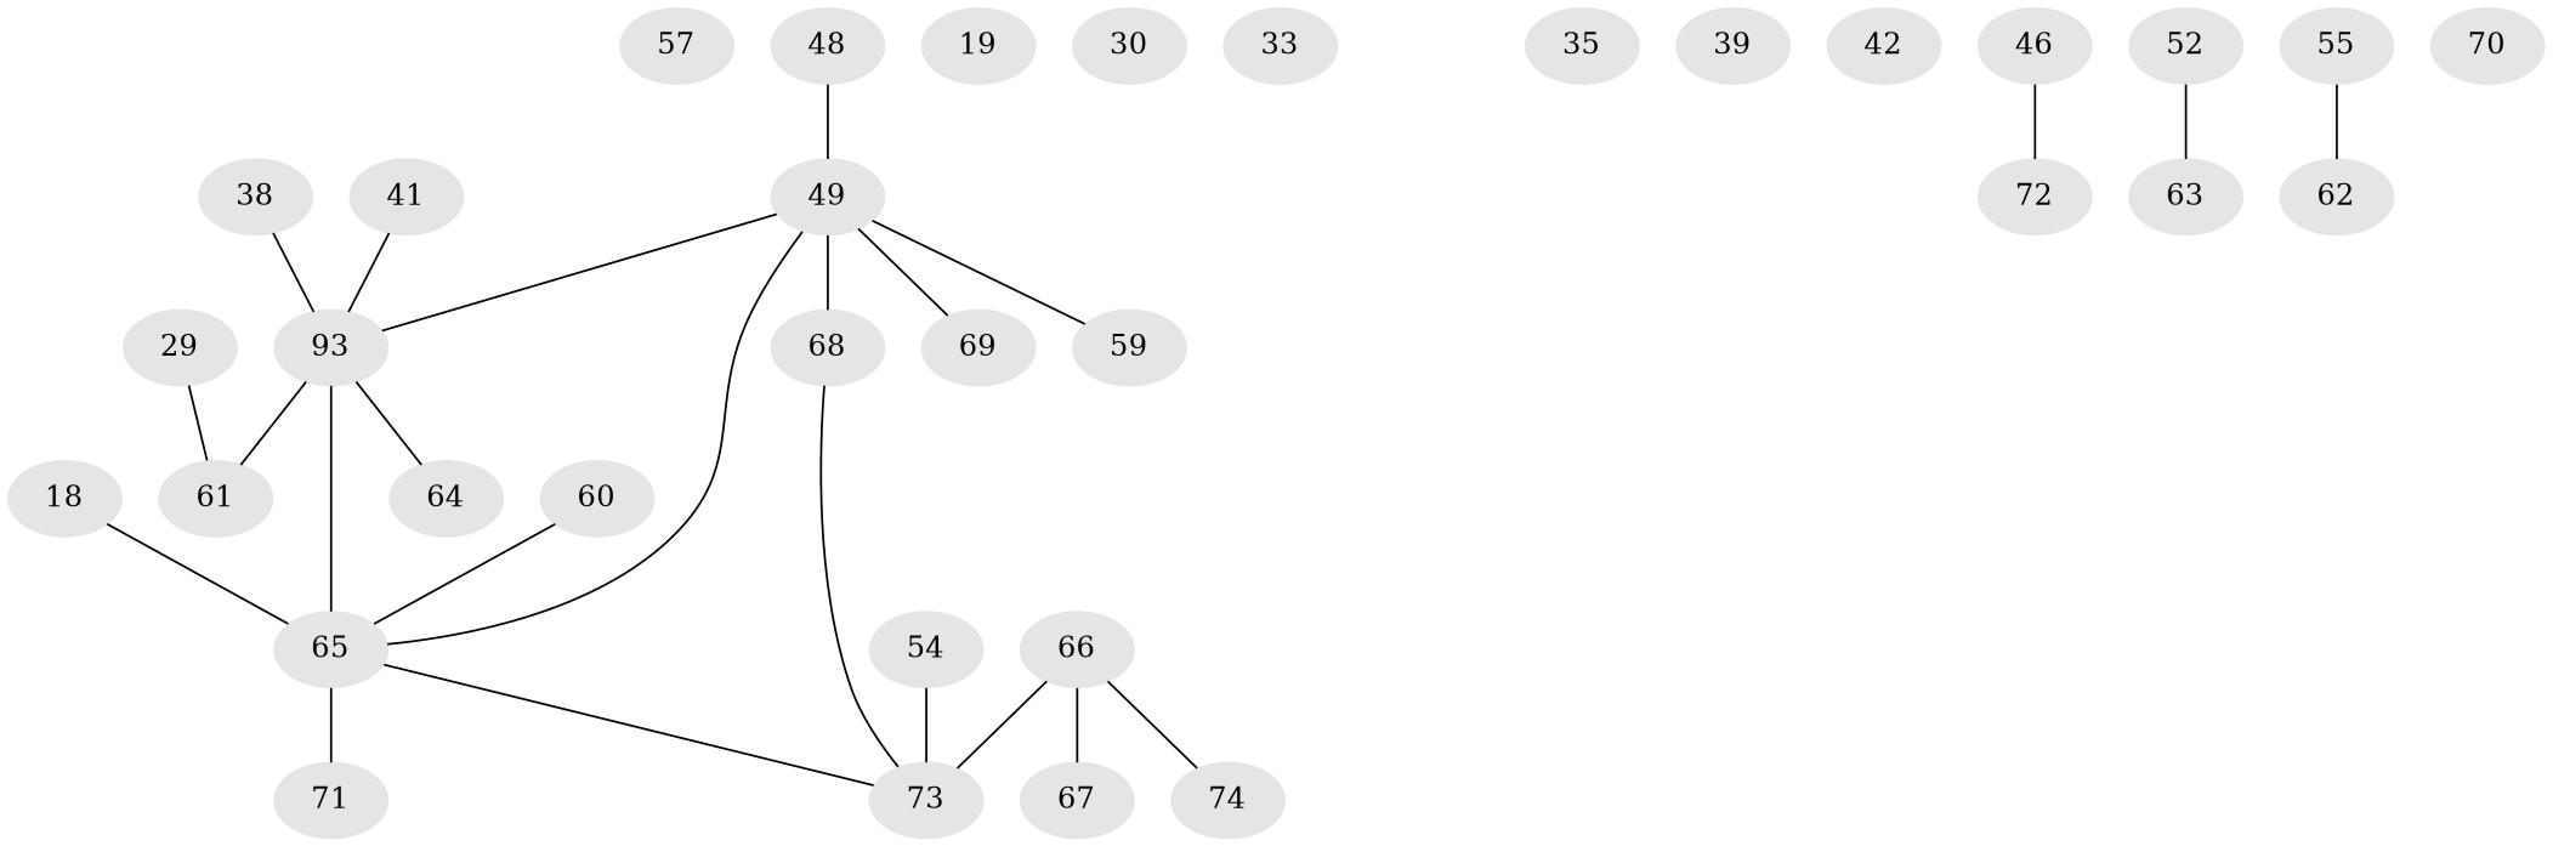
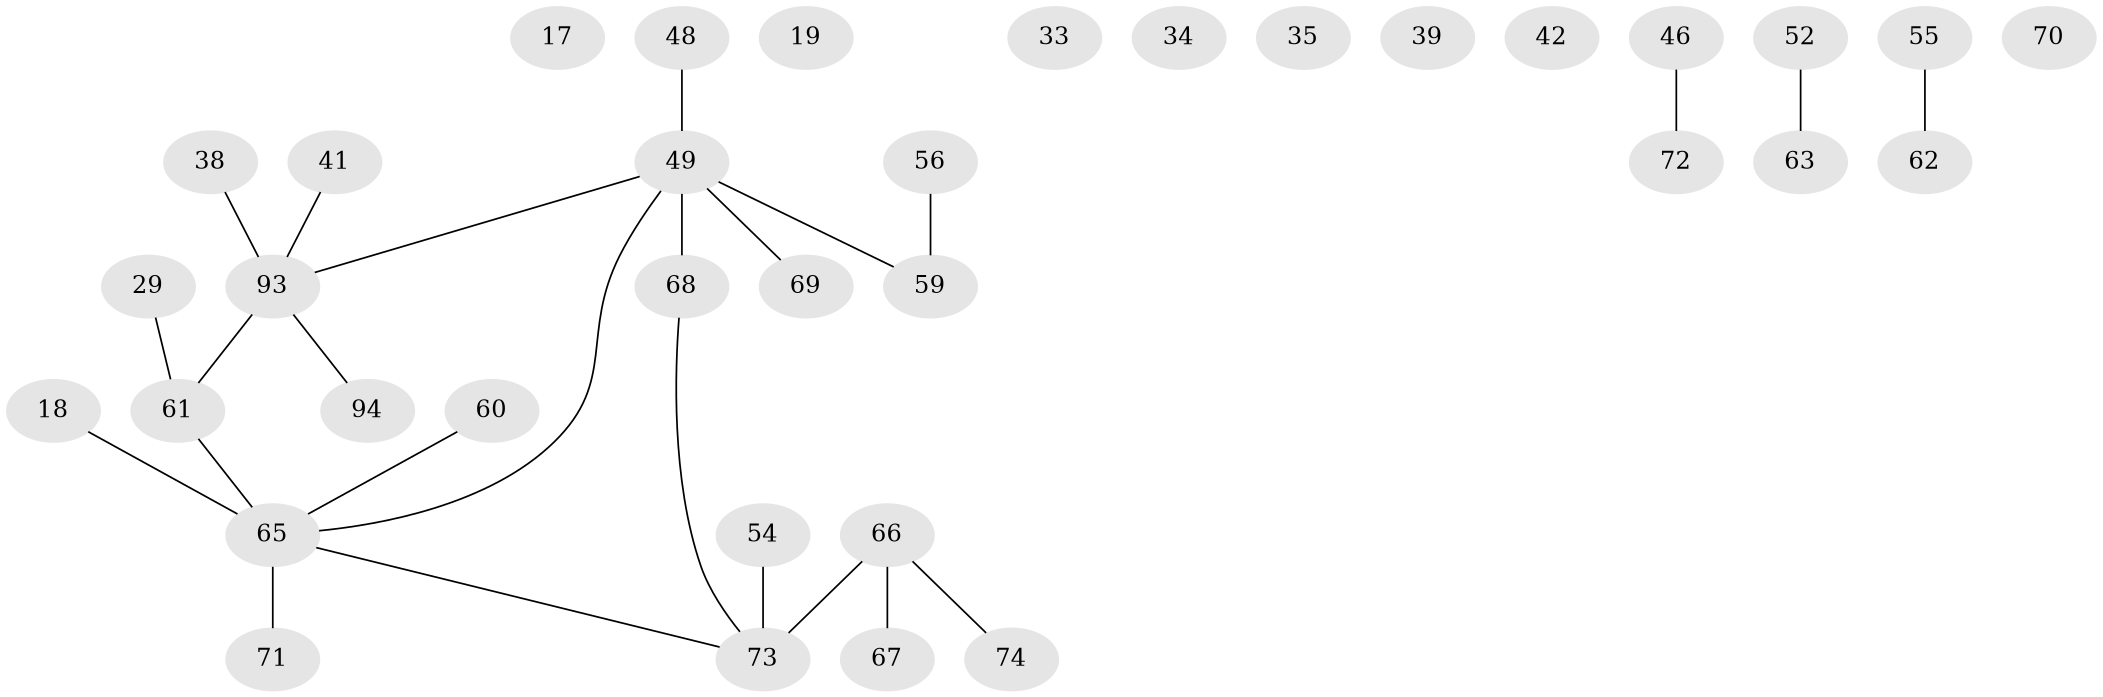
  graph {
    node [color=gray90 style=filled]
-   17 [label=57]
+   17
    65 [super="+21+36+57"]
    73
    71
    18
    19
    61 [super="+31"]
    29
-   30
    33
+   34
    35 [super="+13"]
    n13 [label=93 super="+51+25+37+47"]
-   64 [super="+23+24"]
+   64 [super="+23+24" label=94]
    38
    39
    41
    42
+   56
    59
    46
    72
    48 [super="+11+5+16+40+43"]
    49 [super="+3+22"]
    68 [super="+32+58"]
    69
    52 [super="+27"]
    63
    54
    55
    62
    60 [super="+50"]
    66 [super="+9+45"]
    67
    74
    70
    65 -- 73
    65 -- 71
    18 -- 65
-   n13 -- 65 [weight=3]
+   61 -- 65 [weight=3]
    29 -- 61
    n13 -- 61
    n13 -- 64
    38 -- n13
    41 -- n13
+   56 -- 59
    46 -- 72
    48 -- 49 [weight=3]
    49 -- 65
    49 -- n13
    49 -- 59
    49 -- 68 [weight=2]
    49 -- 69
    68 -- 73
    52 -- 63
    54 -- 73
    55 -- 62
    60 -- 65 [weight=3]
    66 -- 73 [weight=2]
    66 -- 67
    66 -- 74
  }
